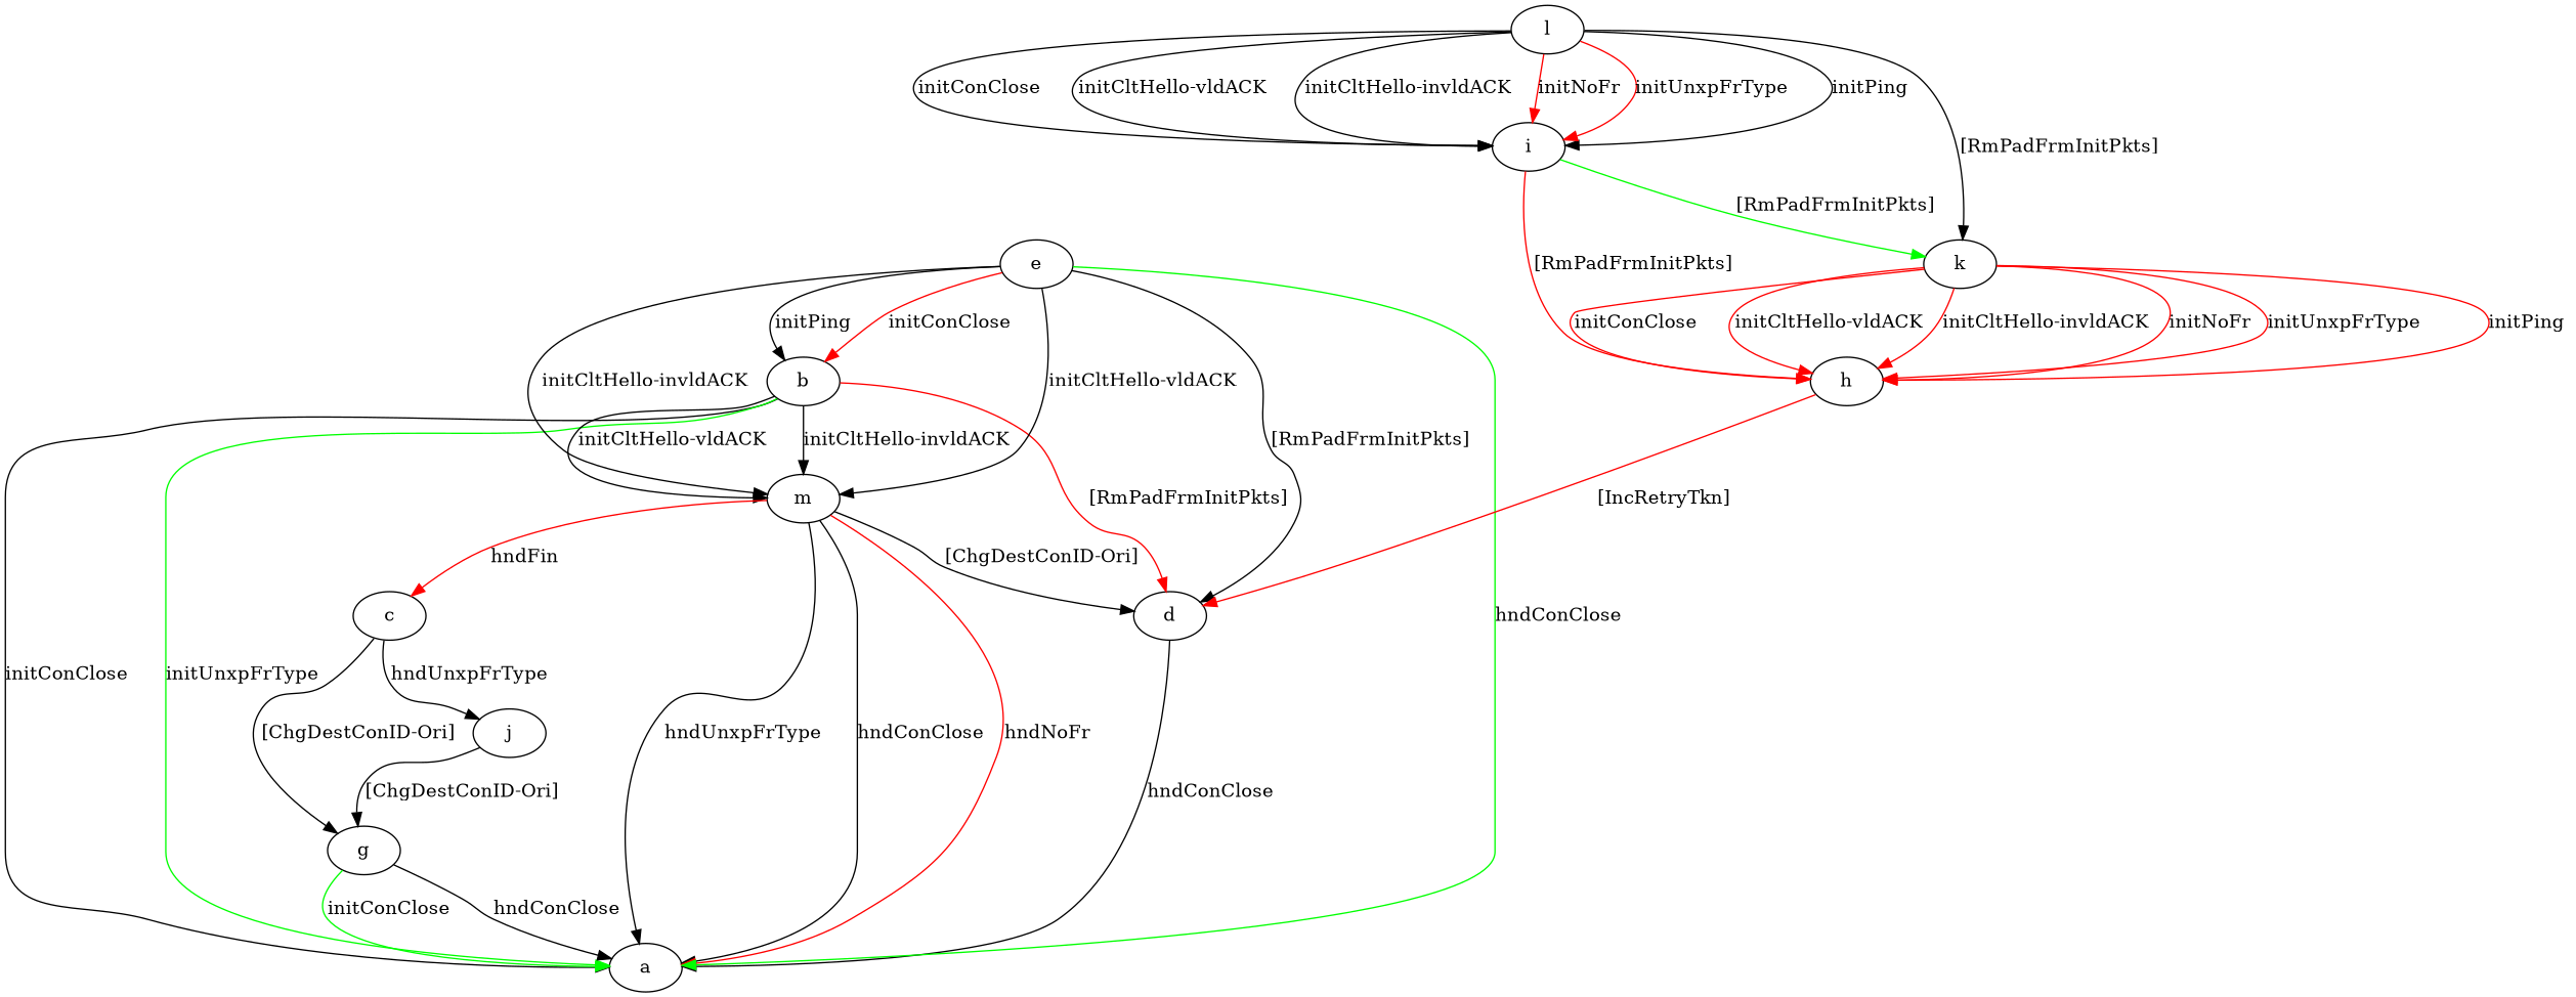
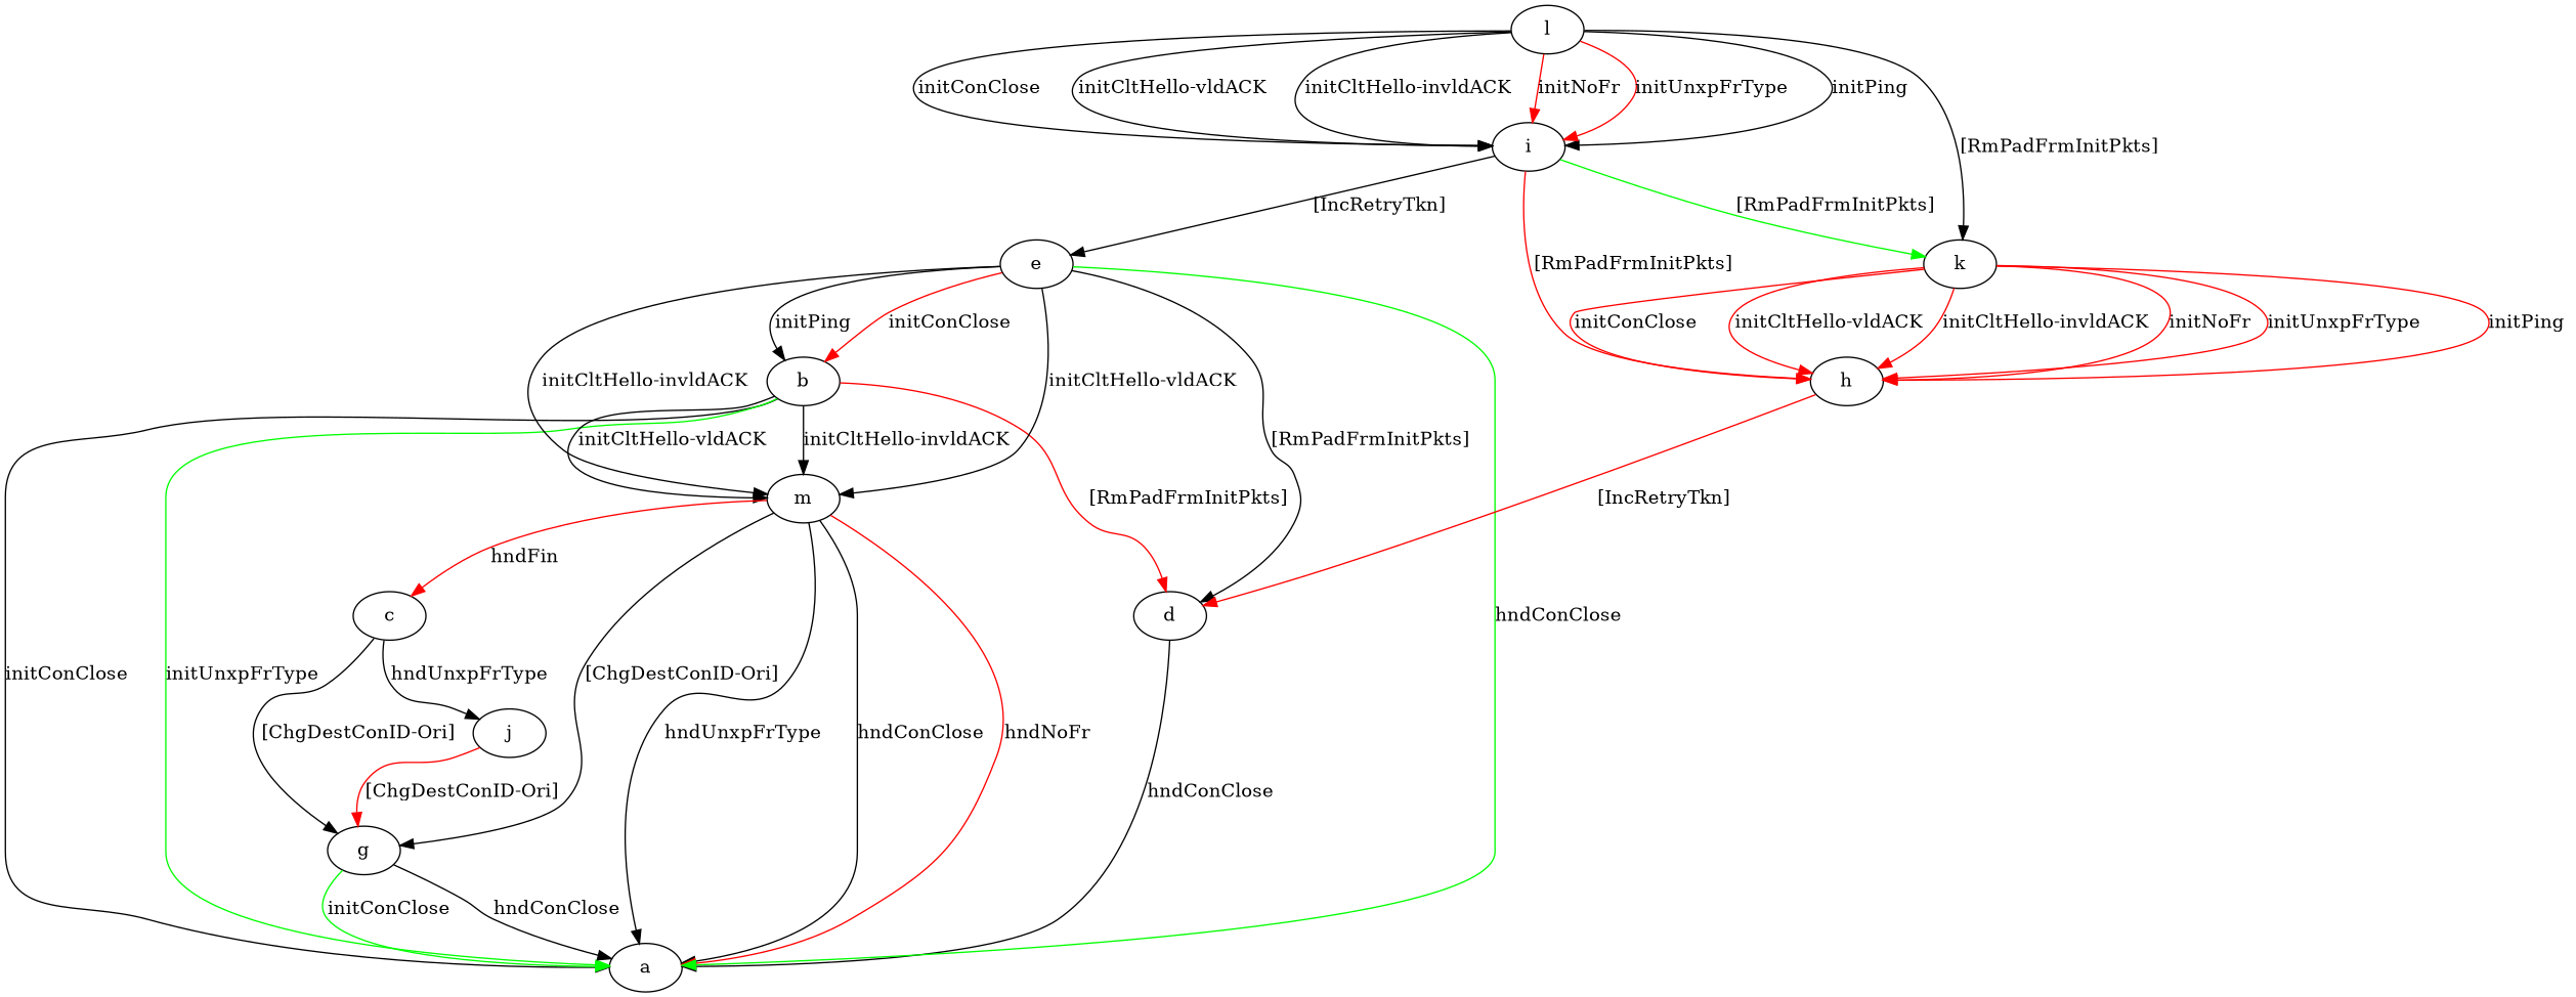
  digraph {
    b
    a
    d
    m
    c
    g
    j
    e
    l
    i
    k
    h
    b -> a [label="initConClose "]
    b -> a [color=green label="initUnxpFrType "]
    b -> d [color=red label="[RmPadFrmInitPkts] "]
    b -> m [label="initCltHello-vldACK "]
    b -> m [label="initCltHello-invldACK "]
    d -> a [label="hndConClose "]
    m -> a [label="hndUnxpFrType "]
    m -> a [label="hndConClose "]
    m -> a [color=red label="hndNoFr "]
    m -> c [color=red label="hndFin "]
-   m -> d [label="[ChgDestConID-Ori] "]
+   m -> g [label="[ChgDestConID-Ori] "]
    c -> g [label="[ChgDestConID-Ori] "]
    c -> j [label="hndUnxpFrType "]
    g -> a [label="hndConClose "]
    g -> a [color=green label="initConClose "]
-   j -> g [label="[ChgDestConID-Ori] "]
+   j -> g [label="[ChgDestConID-Ori] " color=red]
    e -> b [label="initPing "]
    e -> b [color=red label="initConClose "]
    e -> a [color=green label="hndConClose "]
    e -> d [label="[RmPadFrmInitPkts] "]
    e -> m [label="initCltHello-vldACK "]
    e -> m [label="initCltHello-invldACK "]
    l -> i [label="initPing "]
    l -> i [label="initConClose "]
    l -> i [label="initCltHello-vldACK "]
    l -> i [label="initCltHello-invldACK "]
    l -> i [color=red label="initNoFr "]
    l -> i [color=red label="initUnxpFrType "]
    l -> k [label="[RmPadFrmInitPkts] "]
+   i -> e [label="[IncRetryTkn] "]
    i -> k [color=green label="[RmPadFrmInitPkts] "]
    i -> h [color=red label="[RmPadFrmInitPkts] "]
    k -> h [color=red label="initPing "]
    k -> h [color=red label="initConClose "]
    k -> h [color=red label="initCltHello-vldACK "]
    k -> h [color=red label="initCltHello-invldACK "]
    k -> h [color=red label="initNoFr "]
    k -> h [color=red label="initUnxpFrType "]
    h -> d [color=red label="[IncRetryTkn] "]
  }
